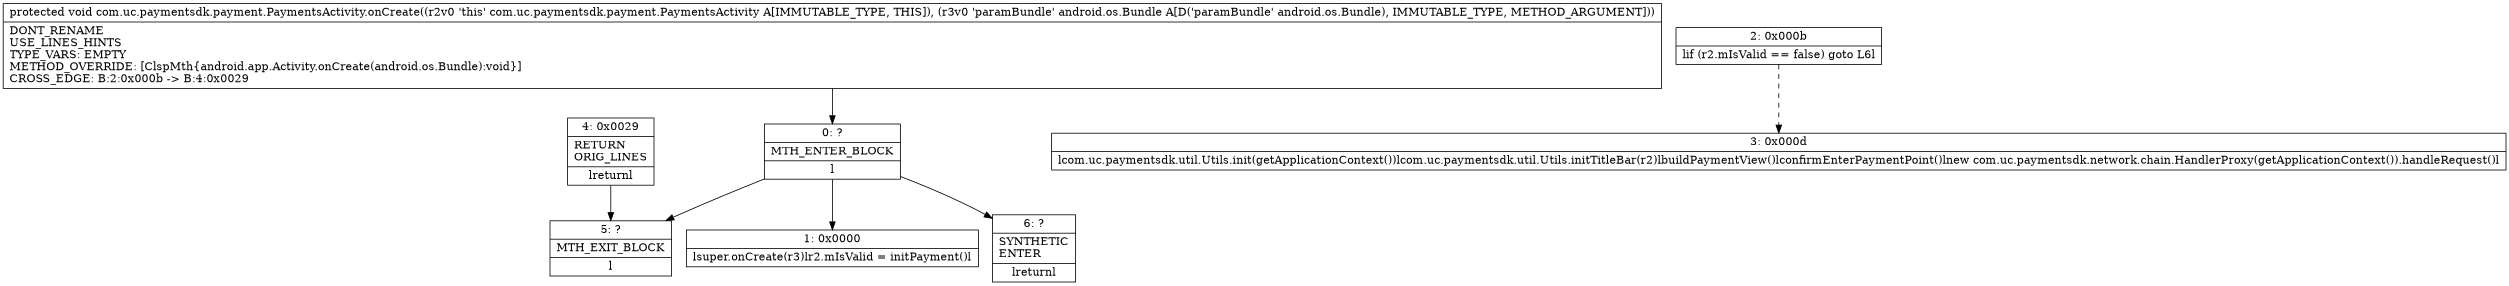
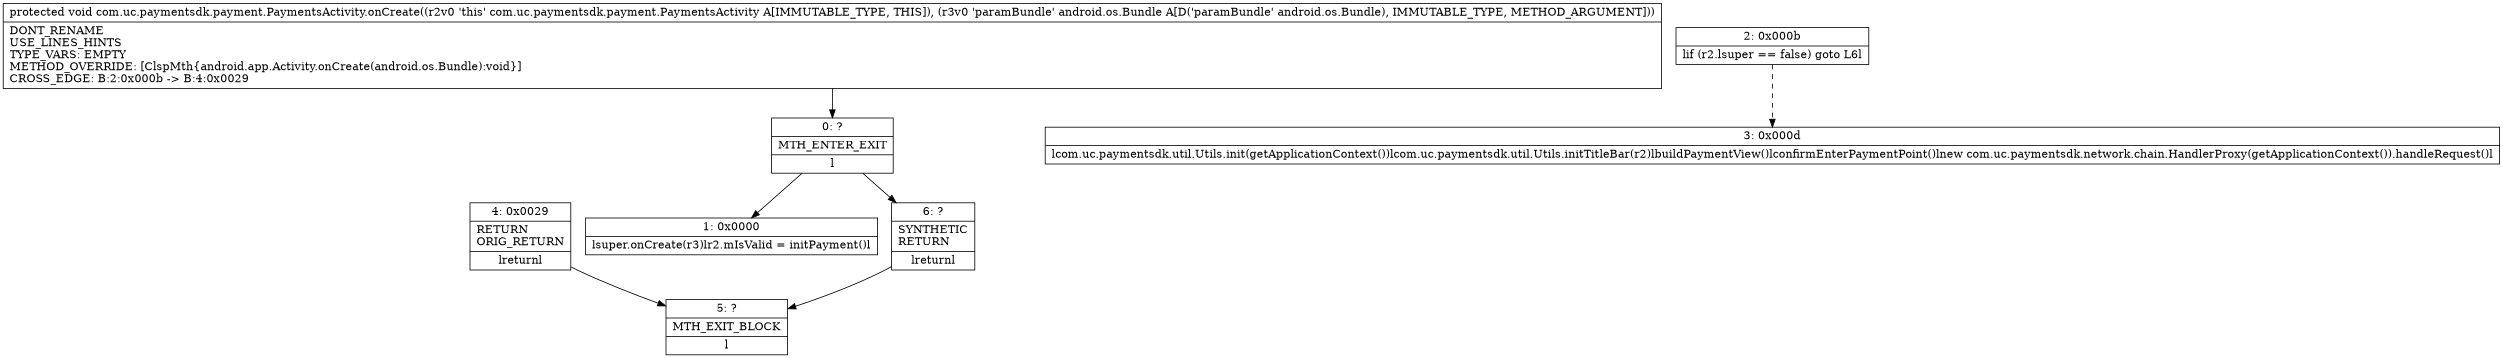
  digraph {
    node [shape=record]
-   n1 [label="{0\:\ ?|MTH_ENTER_BLOCK\l|l}"]
+   n1 [label="{0\:\ ?|MTH_ENTER_EXIT\l|l}"]
    n2 [label="{1\:\ 0x0000|lsuper.onCreate(r3)lr2.mIsValid = initPayment()l}"]
-   n3 [label="{6\:\ ?|SYNTHETIC\lENTER\l|lreturnl}"]
-   n4 [label="{2\:\ 0x000b|lif (r2.mIsValid == false) goto L6l}"]
+   n3 [label="{6\:\ ?|SYNTHETIC\lRETURN\l|lreturnl}"]
+   n4 [label="{2\:\ 0x000b|lif (r2.lsuper == false) goto L6l}"]
    n5 [label="{3\:\ 0x000d|lcom.uc.paymentsdk.util.Utils.init(getApplicationContext())lcom.uc.paymentsdk.util.Utils.initTitleBar(r2)lbuildPaymentView()lconfirmEnterPaymentPoint()lnew com.uc.paymentsdk.network.chain.HandlerProxy(getApplicationContext()).handleRequest()l}"]
    n6 [label="{5\:\ ?|MTH_EXIT_BLOCK\l|l}"]
-   n7 [label="{4\:\ 0x0029|RETURN\lORIG_LINES\l|lreturnl}"]
+   n7 [label="{4\:\ 0x0029|RETURN\lORIG_RETURN\l|lreturnl}"]
    n8 [label="{protected void com.uc.paymentsdk.payment.PaymentsActivity.onCreate((r2v0 'this' com.uc.paymentsdk.payment.PaymentsActivity A[IMMUTABLE_TYPE, THIS]), (r3v0 'paramBundle' android.os.Bundle A[D('paramBundle' android.os.Bundle), IMMUTABLE_TYPE, METHOD_ARGUMENT]))  | DONT_RENAME\lUSE_LINES_HINTS\lTYPE_VARS: EMPTY\lMETHOD_OVERRIDE: [ClspMth\{android.app.Activity.onCreate(android.os.Bundle):void\}]\lCROSS_EDGE: B:2:0x000b \-\> B:4:0x0029\l}"]
    n1 -> n2
    n1 -> n3
-   n1 -> n6
+   n3 -> n6
    n4 -> n5 [style=dashed]
    n7 -> n6
    n8 -> n1
  }
